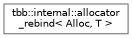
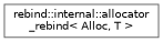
  digraph {
    rankdir=TB
-   n1 [color=grey40 fillcolor=white fontname=Helvetica fontsize=10 height=0.2 label="tbb::internal::allocator\l_rebind\< Alloc, T \>" shape=box style=filled width=0.4]
+   n1 [color=grey40 fillcolor=white fontname=Helvetica fontsize=10 height=0.2 label="rebind::internal::allocator\l_rebind\< Alloc, T \>" shape=box style=filled width=0.4]
  }
